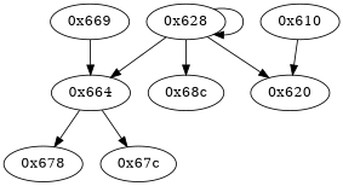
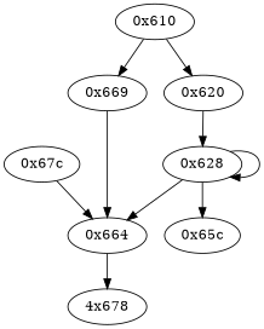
  digraph {
    n1 [label="0x669" opcode="[u'mov']"]
    "0x664" [opcode="[u'cmp', u'b']"]
-   "0x678" [opcode="[u'ldr', u'add']"]
+   "0x678" [opcode="[u'ldr', u'add']" label="4x678"]
    n4 [label="0x67c" opcode="[u'ldr', u'add', u'b']"]
    "0x610" [opcode="[u'ldr', u'ldrb', u'cmp', u'b']"]
    "0x620" [opcode="[u'mov', u'mov']"]
    "0x628" [opcode="[u'ldr', u'smull', u'asr', u'add', u'add', u'sub', u'mul', u'mla', u'sub', u'mov', u'cmp', u'mov', u'b']"]
-   "0x65c" [opcode="[u'b']" label="0x68c"]
+   "0x65c" [opcode="[u'b']"]
    n1 -> "0x664"
    "0x664" -> "0x678"
-   "0x664" -> n4
+   n4 -> "0x664"
+   "0x610" -> n1
    "0x610" -> "0x620"
-   "0x628" -> "0x620"
+   "0x620" -> "0x628"
    "0x628" -> "0x664"
    "0x628" -> "0x628"
    "0x628" -> "0x65c"
  }
